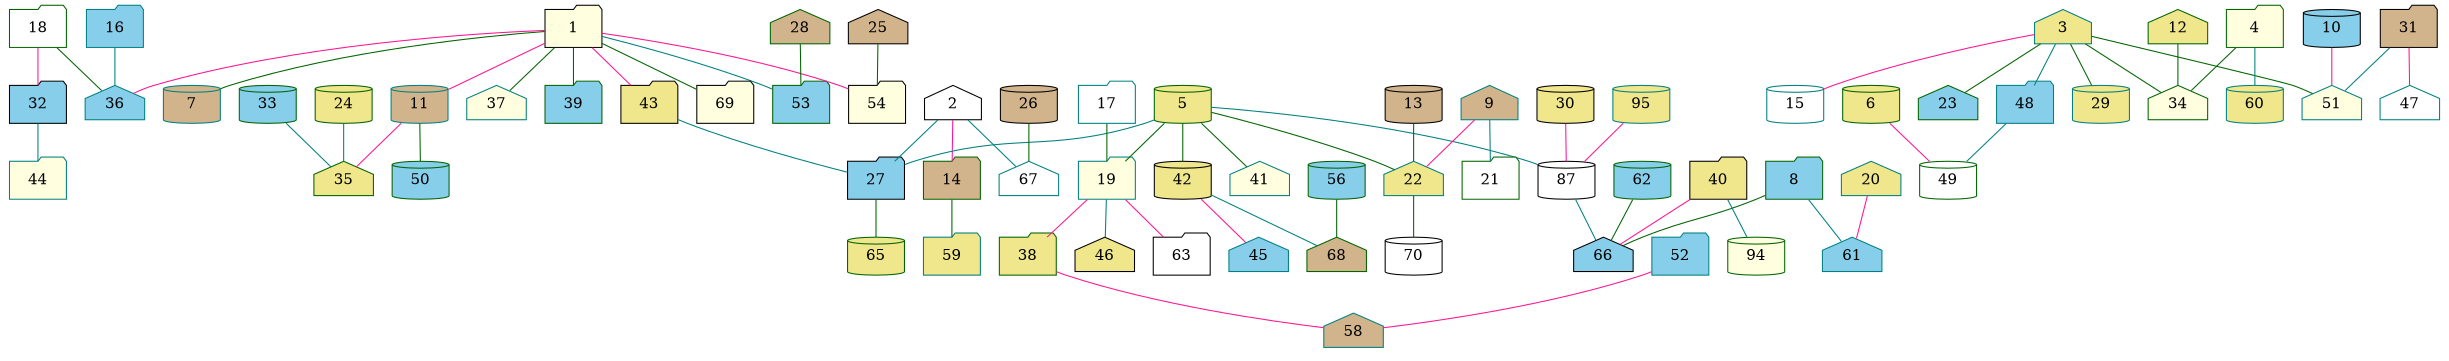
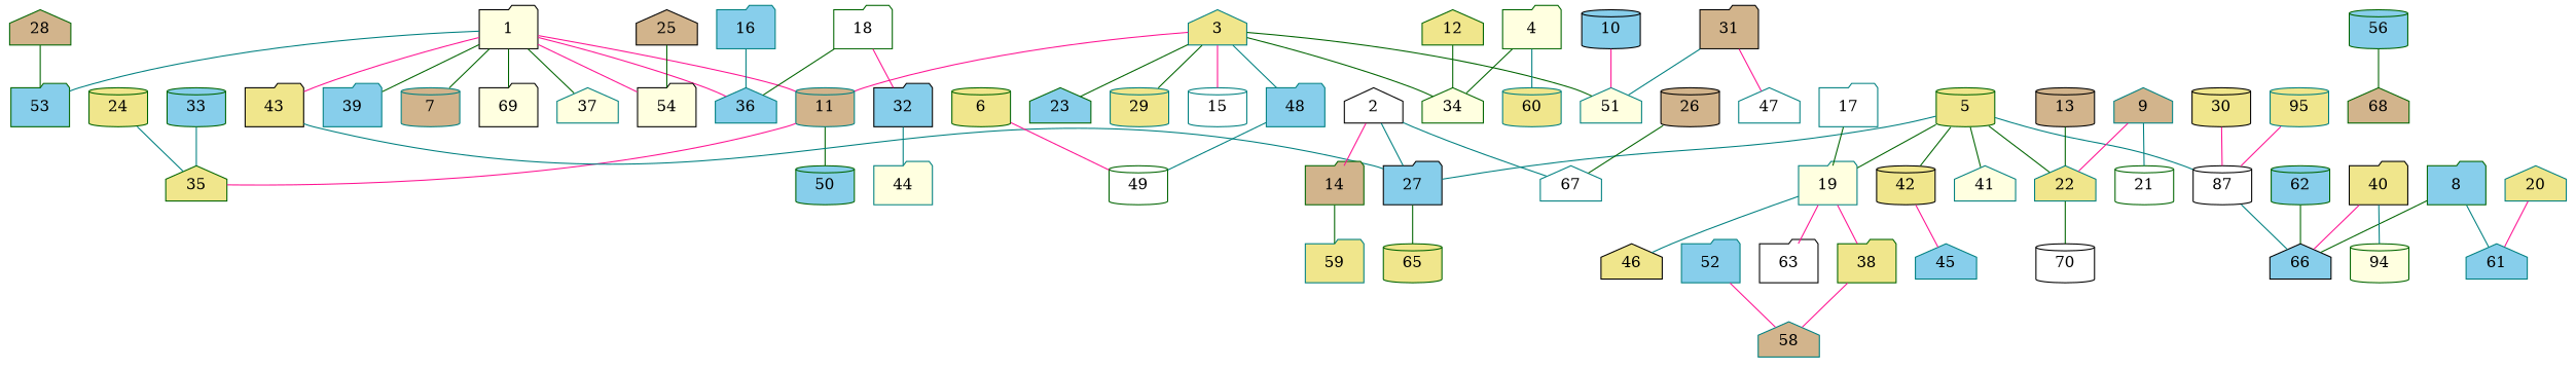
  graph {
    node [color=teal fillcolor=khaki shape=folder style=filled]
    edge [color=darkgreen weight=1.0]
    1 [color=black fillcolor=lightyellow]
    7 [fillcolor=tan shape=cylinder]
    11 [fillcolor=tan shape=cylinder]
    36 [fillcolor=skyblue shape=house]
    37 [fillcolor=lightyellow shape=house]
-   39 [color=darkgreen fillcolor=skyblue]
+   39 [fillcolor=skyblue]
    43 [color=black]
    53 [color=darkgreen fillcolor=skyblue]
    54 [color=black fillcolor=lightyellow]
    69 [color=black fillcolor=lightyellow]
    35 [color=darkgreen shape=house]
    50 [color=darkgreen fillcolor=skyblue shape=cylinder]
    27 [color=black fillcolor=skyblue]
    65 [color=darkgreen shape=cylinder]
    2 [color=black fillcolor=white shape=house]
    14 [color=darkgreen fillcolor=tan]
    67 [fillcolor=white shape=house]
    59
    3 [shape=house]
    15 [fillcolor=white shape=cylinder]
    23 [color=darkgreen fillcolor=skyblue shape=house]
    29 [shape=cylinder]
    34 [color=darkgreen fillcolor=lightyellow shape=house]
    48 [fillcolor=skyblue]
    51 [fillcolor=lightyellow shape=house]
    49 [color=darkgreen fillcolor=white shape=cylinder]
    4 [color=darkgreen fillcolor=lightyellow]
    60 [shape=cylinder]
    5 [color=darkgreen shape=cylinder]
    19 [fillcolor=lightyellow]
    22 [shape=house]
    41 [fillcolor=lightyellow shape=house]
    42 [color=black shape=cylinder]
    n34 [color=black fillcolor=white label=87 shape=cylinder]
    38 [color=darkgreen]
    46 [color=black shape=house]
    63 [color=black fillcolor=white]
    70 [color=black fillcolor=white shape=cylinder]
    45 [fillcolor=skyblue shape=house]
    68 [color=darkgreen fillcolor=tan shape=house]
    66 [color=black fillcolor=skyblue shape=house]
    6 [color=darkgreen shape=cylinder]
    8 [color=darkgreen fillcolor=skyblue]
    61 [fillcolor=skyblue shape=house]
    9 [fillcolor=tan shape=house]
-   21 [color=darkgreen fillcolor=white]
+   21 [color=darkgreen fillcolor=white shape=cylinder]
    10 [color=black fillcolor=skyblue shape=cylinder]
    12 [color=darkgreen shape=house]
    13 [color=black fillcolor=tan shape=cylinder]
    16 [fillcolor=skyblue]
    17 [fillcolor=white]
    18 [color=darkgreen fillcolor=white]
    32 [color=black fillcolor=skyblue]
    44 [fillcolor=lightyellow]
    58 [fillcolor=tan shape=house]
    20 [shape=house]
    24 [color=darkgreen shape=cylinder]
    25 [color=black fillcolor=tan shape=house]
    26 [color=black fillcolor=tan shape=cylinder]
    28 [color=darkgreen fillcolor=tan shape=house]
    30 [color=black shape=cylinder]
    31 [color=black fillcolor=tan]
    47 [fillcolor=white shape=house]
    33 [color=darkgreen fillcolor=skyblue shape=cylinder]
    40 [color=black]
    n66 [color=darkgreen fillcolor=lightyellow label=94 shape=cylinder]
    52 [fillcolor=skyblue]
    n68 [label=95 shape=cylinder]
    56 [color=darkgreen fillcolor=skyblue shape=cylinder]
    62 [color=darkgreen fillcolor=skyblue shape=cylinder]
    1 -- 7
    1 -- 11 [color=deeppink]
    1 -- 36 [color=deeppink]
    1 -- 37
    1 -- 39
    1 -- 43 [color=deeppink]
    1 -- 53 [color=teal]
    1 -- 54 [color=deeppink]
    1 -- 69
    11 -- 35 [color=deeppink]
    11 -- 50
    43 -- 27 [color=teal]
    27 -- 65
    2 -- 27 [color=teal]
    2 -- 14 [color=deeppink]
    2 -- 67 [color=teal]
    14 -- 59
+   3 -- 11 [color=deeppink]
    3 -- 15 [color=deeppink]
    3 -- 23
    3 -- 29
    3 -- 34
    3 -- 48 [color=teal]
    3 -- 51
    48 -- 49 [color=teal]
    4 -- 34
    4 -- 60 [color=teal]
    5 -- 27 [color=teal]
    5 -- 19
    5 -- 22
    5 -- 41
    5 -- 42
    5 -- n34 [color=teal]
    19 -- 38 [color=deeppink]
    19 -- 46 [color=teal]
    19 -- 63 [color=deeppink]
    22 -- 70
    42 -- 45 [color=deeppink]
-   42 -- 68 [color=teal]
    n34 -- 66 [color=teal]
    38 -- 58 [color=deeppink]
    6 -- 49 [color=deeppink]
    8 -- 66
    8 -- 61 [color=teal]
    9 -- 22 [color=deeppink]
    9 -- 21 [color=teal]
    10 -- 51 [color=deeppink]
    12 -- 34
    13 -- 22
    16 -- 36 [color=teal]
    17 -- 19
    18 -- 36
    18 -- 32 [color=deeppink]
    32 -- 44 [color=teal]
    20 -- 61 [color=deeppink]
    24 -- 35 [color=teal]
    25 -- 54
    26 -- 67
    28 -- 53
    30 -- n34 [color=deeppink]
    31 -- 51 [color=teal]
    31 -- 47 [color=deeppink]
    33 -- 35 [color=teal]
    40 -- 66 [color=deeppink]
    40 -- n66 [color=teal]
    52 -- 58 [color=deeppink]
    n68 -- n34 [color=deeppink]
    56 -- 68
    62 -- 66
  }
